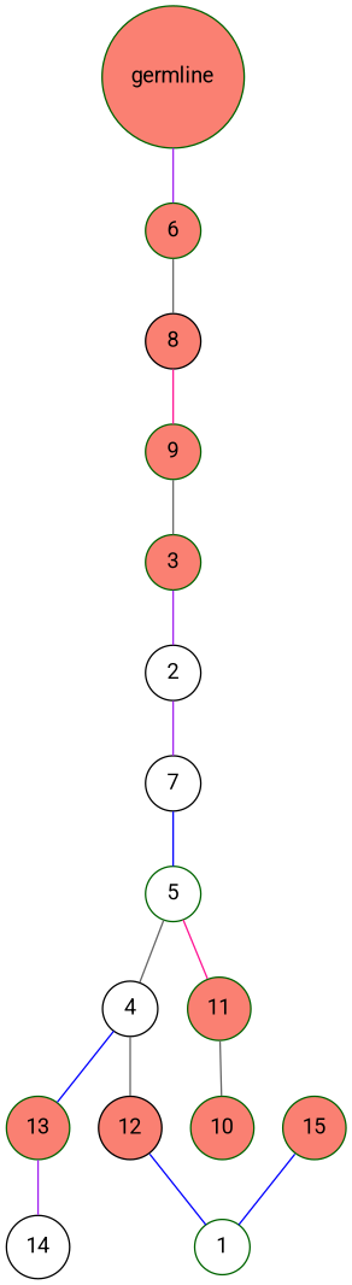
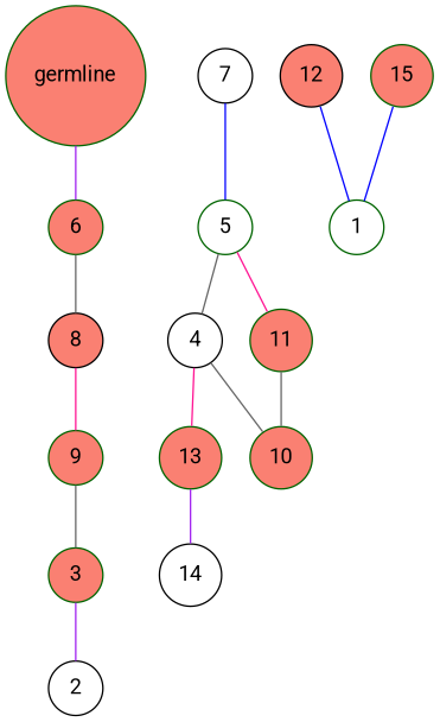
  graph {
    fontname=Roboto
    rankdir=UD
    splines=line
    node [color=darkgreen fillcolor=salmon fontname=Roboto shape=circle style=filled]
    edge [color=gray40 fontname=Roboto]
    n1 [label=germline]
    n2 [label=6]
    n3 [color=black label=8]
    n4 [label=9]
    n5 [label=3]
    n6 [color=black fillcolor=white label=2]
    n7 [color=black fillcolor=white label=7]
    n8 [fillcolor=white label=5]
    n9 [color=black fillcolor=white label=4]
    n10 [label=11]
    n11 [label=13]
    n12 [color=black label=12]
    n13 [label=10]
    n14 [color=black fillcolor=white label=14]
    n15 [fillcolor=white label=1]
    n16 [label=15]
    n1 -- n2 [color=purple]
    n2 -- n3
    n3 -- n4 [color=deeppink]
    n4 -- n5
    n5 -- n6 [color=purple]
-   n6 -- n7 [color=purple]
    n7 -- n8 [color=blue]
    n8 -- n9
    n8 -- n10 [color=deeppink]
-   n9 -- n11 [color=blue]
-   n9 -- n12
+   n9 -- n11 [color=deeppink]
+   n9 -- n13
    n10 -- n13
    n11 -- n14 [color=purple]
    n12 -- n15 [color=blue]
    n16 -- n15 [color=blue]
  }
